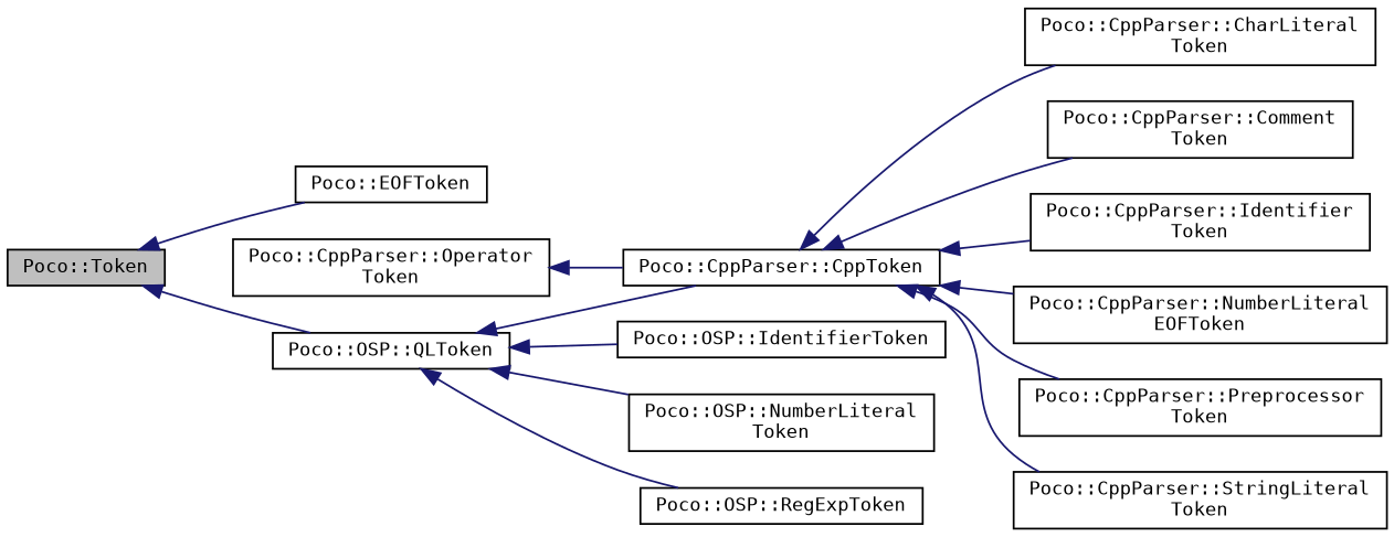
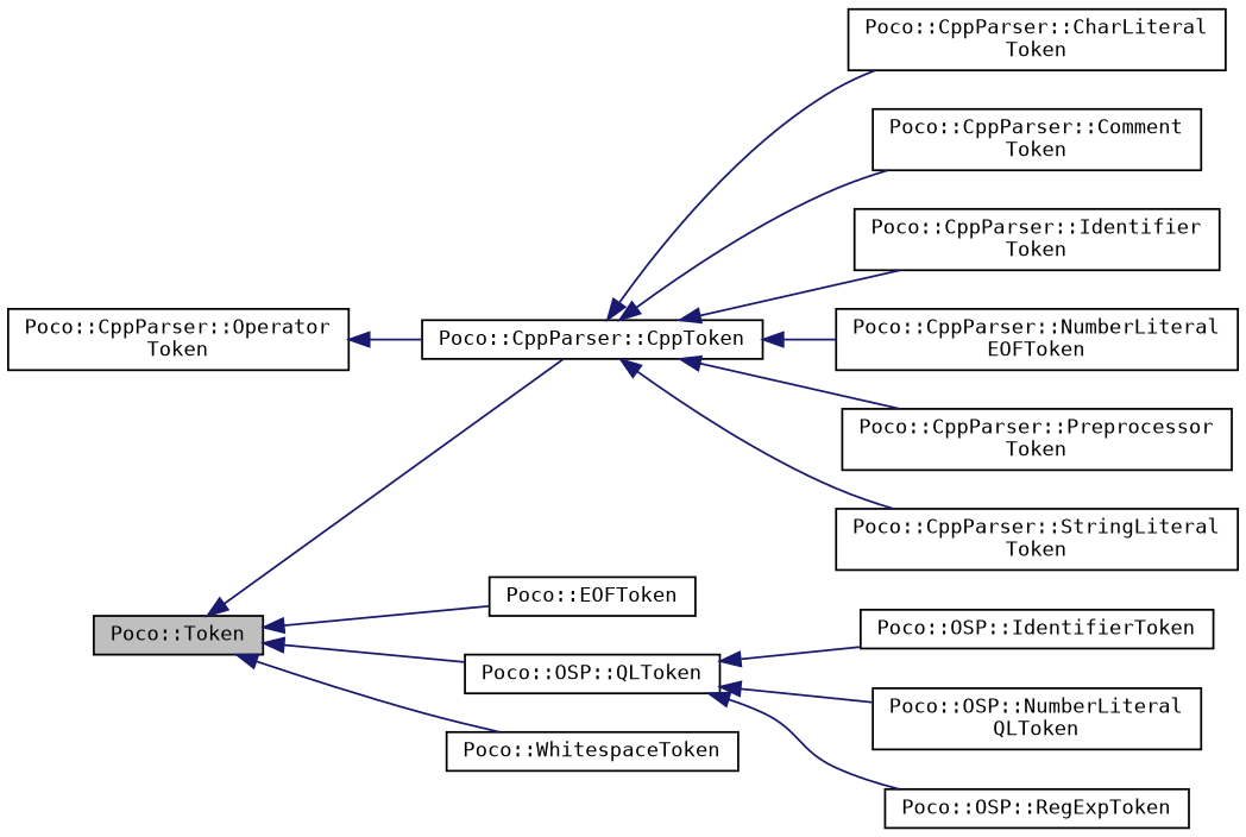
  digraph {
    fontname="DejaVu Sans Mono"
    rankdir=LR
    node [color=black fillcolor=white fontname="DejaVu Sans Mono" fontsize=10 shape=record style=filled]
    edge [color=midnightblue dir=back fontname="DejaVu Sans Mono" fontsize=10 labelfontname=Helvetica labelfontsize=10 style=solid]
    n1 [fillcolor=grey75 fontcolor=black height=0.2 label="Poco::Token" width=0.4]
    n2 [height=0.2 label="Poco::CppParser::CppToken" width=0.4]
    n3 [height=0.2 label="Poco::EOFToken" width=0.4]
    n4 [height=0.2 label="Poco::OSP::QLToken" width=0.4]
+   n5 [height=0.2 label="Poco::WhitespaceToken" width=0.4]
    n6 [height=0.2 label="Poco::CppParser::CharLiteral\lToken" width=0.4]
    n7 [height=0.2 label="Poco::CppParser::Comment\lToken" width=0.4]
    n8 [height=0.2 label="Poco::CppParser::Identifier\lToken" width=0.4]
    n9 [height=0.2 label="Poco::CppParser::NumberLiteral\lEOFToken" width=0.4]
    n10 [height=0.2 label="Poco::CppParser::Preprocessor\lToken" width=0.4]
    n11 [height=0.2 label="Poco::CppParser::StringLiteral\lToken" width=0.4]
    n12 [height=0.2 label="Poco::OSP::IdentifierToken" width=0.4]
-   n13 [height=0.2 label="Poco::OSP::NumberLiteral\lToken" width=0.4]
+   n13 [height=0.2 label="Poco::OSP::NumberLiteral\lQLToken" width=0.4]
    n14 [height=0.2 label="Poco::OSP::RegExpToken" width=0.4]
    n15 [height=0.2 label="Poco::CppParser::Operator\lToken" width=0.4]
-   n4 -> n2
+   n1 -> n2
    n1 -> n3
    n1 -> n4
+   n1 -> n5
    n2 -> n6
    n2 -> n7
    n2 -> n8
    n2 -> n9
    n2 -> n10
    n2 -> n11
    n4 -> n12
    n4 -> n13
    n4 -> n14
    n15 -> n2
  }
